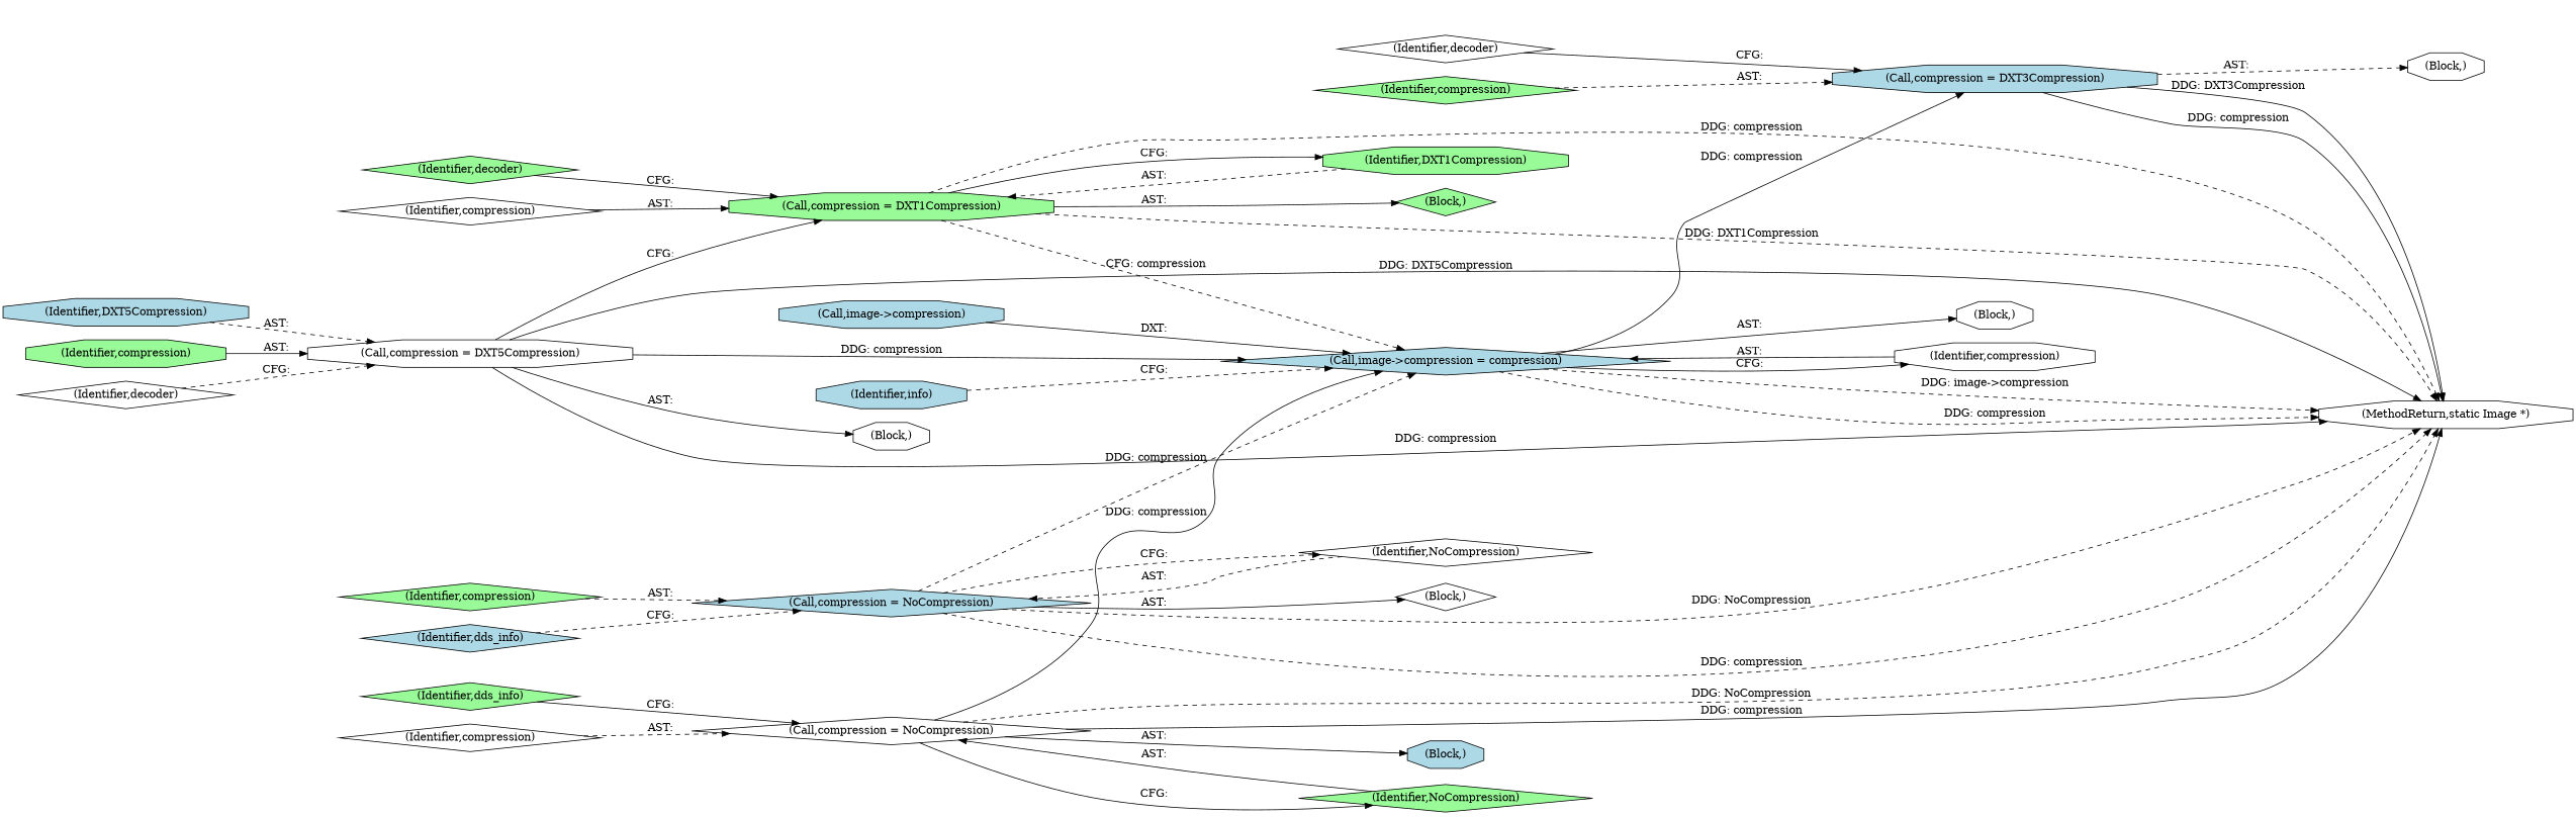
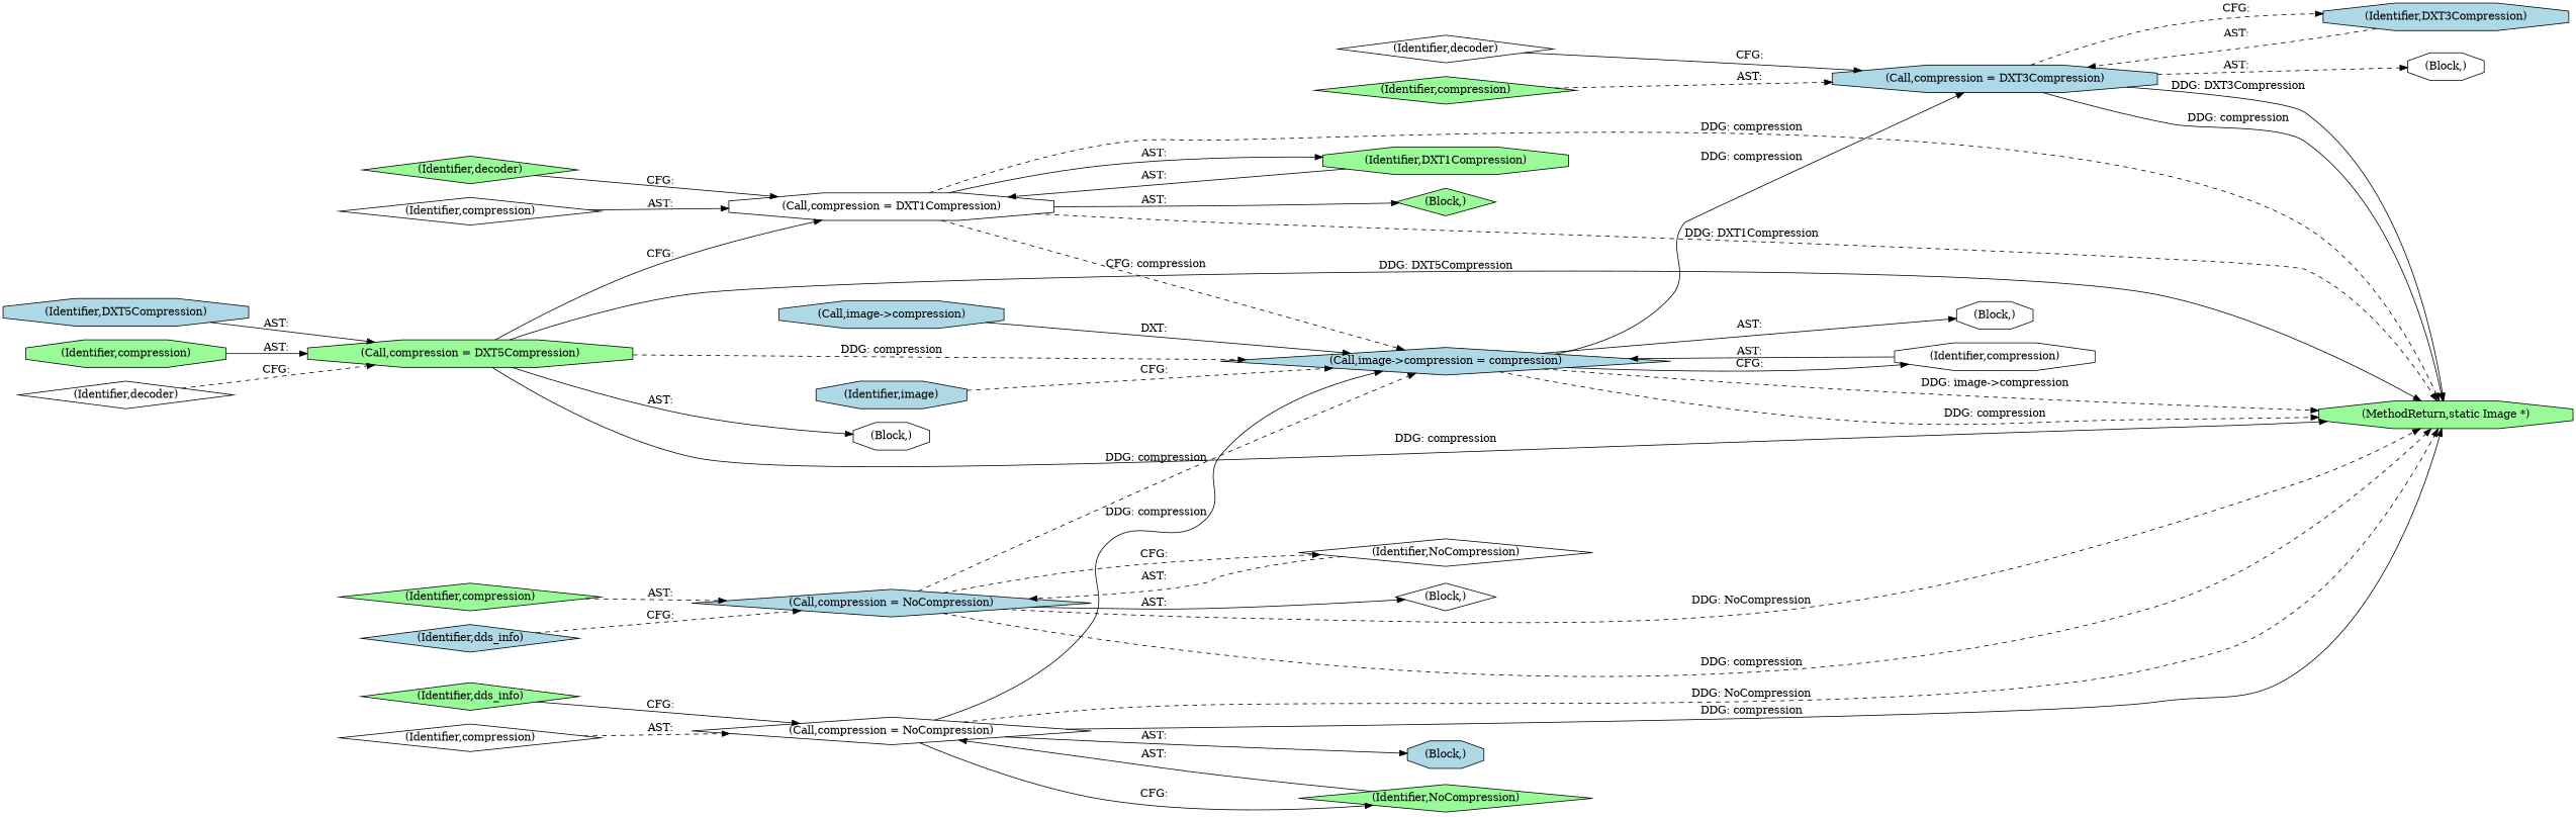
  digraph {
    rankdir=LR
    node [fillcolor=white shape=diamond style=filled]
    edge [style=solid]
    n1 [fillcolor=lightblue label="(Call,image->compression = compression)"]
    n2 [label="(Block,)" shape=octagon]
    n3 [label="(Identifier,compression)" shape=octagon]
-   n4 [label="(MethodReturn,static Image *)" shape=octagon]
+   n4 [fillcolor=palegreen label="(MethodReturn,static Image *)" shape=octagon]
    n5 [fillcolor=lightblue label="(Call,compression = DXT3Compression)" shape=octagon]
    n6 [label="(Block,)" shape=octagon]
-   n8 [fillcolor=palegreen label="(Call,compression = DXT1Compression)" shape=octagon]
+   n7 [fillcolor=lightblue label="(Identifier,DXT3Compression)" shape=octagon]
+   n8 [label="(Call,compression = DXT1Compression)" shape=octagon]
    n9 [fillcolor=palegreen label="(Identifier,DXT1Compression)" shape=octagon]
    n10 [fillcolor=palegreen label="(Block,)"]
    n11 [fillcolor=lightblue label="(Call,compression = NoCompression)"]
    n12 [label="(Block,)"]
    n13 [label="(Identifier,NoCompression)"]
-   n14 [label="(Call,compression = DXT5Compression)" shape=octagon]
+   n14 [fillcolor=palegreen label="(Call,compression = DXT5Compression)" shape=octagon]
    n15 [label="(Block,)" shape=octagon]
    n16 [fillcolor=lightblue label="(Identifier,DXT5Compression)" shape=octagon]
    n17 [label="(Call,compression = NoCompression)"]
    n18 [fillcolor=palegreen label="(Identifier,NoCompression)"]
    n19 [fillcolor=lightblue label="(Block,)" shape=octagon]
    n20 [label="(Identifier,decoder)"]
    n21 [fillcolor=palegreen label="(Identifier,compression)"]
    n22 [fillcolor=lightblue label="(Identifier,dds_info)"]
    n23 [fillcolor=palegreen label="(Identifier,decoder)"]
    n24 [fillcolor=palegreen label="(Identifier,compression)" shape=octagon]
    n25 [label="(Identifier,decoder)"]
-   n26 [fillcolor=lightblue label="(Identifier,info)" shape=octagon]
+   n26 [fillcolor=lightblue label="(Identifier,image)" shape=octagon]
    n27 [fillcolor=lightblue label="(Call,image->compression)" shape=octagon]
    n28 [label="(Identifier,compression)"]
    n29 [fillcolor=palegreen label="(Identifier,dds_info)"]
    n30 [label="(Identifier,compression)"]
    n31 [fillcolor=palegreen label="(Identifier,compression)"]
    n1 -> n2 [label="AST: "]
    n1 -> n3 [label="CFG: "]
    n1 -> n4 [label="DDG: image->compression" style=dashed]
    n1 -> n4 [label="DDG: compression" style=dashed]
    n1 -> n5 [label="DDG: compression"]
    n3 -> n1 [label="AST: "]
    n5 -> n4 [label="DDG: compression"]
    n5 -> n4 [label="DDG: DXT3Compression"]
    n5 -> n6 [label="AST: " style=dashed]
+   n5 -> n7 [label="CFG: " style=dashed]
+   n7 -> n5 [label="AST: " style=dashed]
    n8 -> n1 [label="CFG: compression" style=dashed]
    n8 -> n4 [label="DDG: compression" style=dashed]
    n8 -> n4 [label="DDG: DXT1Compression" style=dashed]
-   n8 -> n9 [label="CFG: "]
+   n8 -> n9 [label="AST: "]
    n8 -> n10 [label="AST: "]
-   n9 -> n8 [label="AST: " style=dashed]
+   n9 -> n8 [label="AST: "]
    n11 -> n1 [label="DDG: compression" style=dashed]
    n11 -> n4 [label="DDG: NoCompression" style=dashed]
    n11 -> n4 [label="DDG: compression" style=dashed]
    n11 -> n12 [label="AST: "]
    n11 -> n13 [label="CFG: " style=dashed]
    n13 -> n11 [label="AST: " style=dashed]
-   n14 -> n1 [label="DDG: compression"]
+   n14 -> n1 [label="DDG: compression" style=dashed]
    n14 -> n4 [label="DDG: DXT5Compression"]
    n14 -> n4 [label="DDG: compression"]
    n14 -> n8 [label="CFG: "]
    n14 -> n15 [label="AST: "]
-   n16 -> n14 [label="AST: " style=dashed]
+   n16 -> n14 [label="AST: "]
    n17 -> n1 [label="DDG: compression"]
    n17 -> n4 [label="DDG: NoCompression" style=dashed]
    n17 -> n4 [label="DDG: compression"]
    n17 -> n18 [label="CFG: "]
    n17 -> n19 [label="AST: "]
    n18 -> n17 [label="AST: "]
    n20 -> n5 [label="CFG: "]
    n21 -> n5 [label="AST: " style=dashed]
    n22 -> n11 [label="CFG: " style=dashed]
    n23 -> n8 [label="CFG: "]
    n24 -> n14 [label="AST: "]
    n25 -> n14 [label="CFG: " style=dashed]
    n26 -> n1 [label="CFG: " style=dashed]
    n27 -> n1 [label="DXT: "]
    n28 -> n17 [label="AST: " style=dashed]
    n29 -> n17 [label="CFG: "]
    n30 -> n8 [label="AST: "]
    n31 -> n11 [label="AST: " style=dashed]
  }
